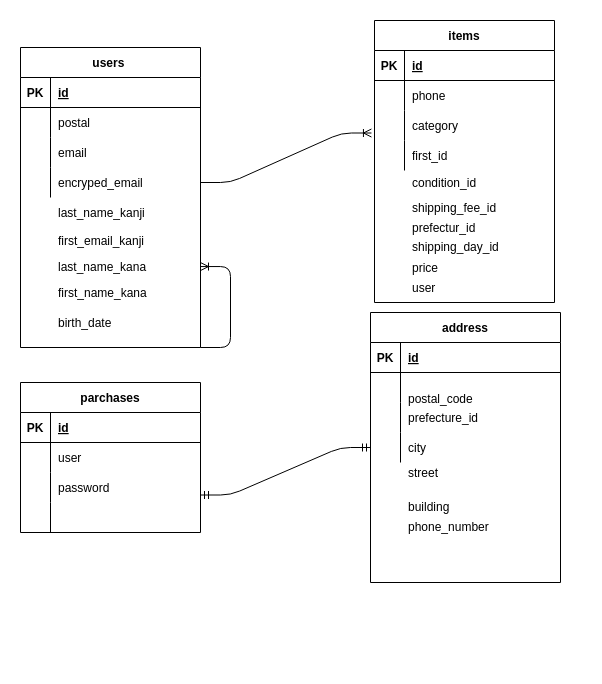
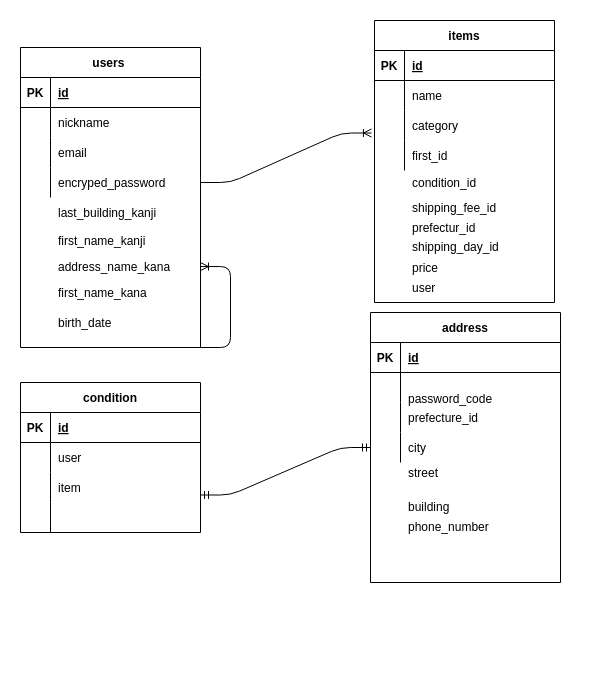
  <mxCell id="0" />
  <mxCell id="1" parent="0" />
  <mxCell id="2" value="" style="group" vertex="1" connectable="0" parent="1"><mxGeometry x="20" y="47" width="190" height="615" as="geometry" /></mxCell>
  <mxCell id="3" value="users " style="shape=table;startSize=30;container=1;collapsible=1;childLayout=tableLayout;fixedRows=1;rowLines=0;fontStyle=1;align=center;resizeLast=1;" vertex="1" parent="2"><mxGeometry width="180" height="300" as="geometry" /></mxCell>
  <mxCell id="4" value="" style="shape=tableRow;horizontal=0;startSize=0;swimlaneHead=0;swimlaneBody=0;fillColor=none;collapsible=0;dropTarget=0;points=[[0,0.5],[1,0.5]];portConstraint=eastwest;top=0;left=0;right=0;bottom=1;" vertex="1" parent="3"><mxGeometry y="30" width="180" height="30" as="geometry" /></mxCell>
  <mxCell id="5" value="PK" style="shape=partialRectangle;connectable=0;fillColor=none;top=0;left=0;bottom=0;right=0;fontStyle=1;overflow=hidden;" vertex="1" parent="4"><mxGeometry width="30" height="30" as="geometry"><mxRectangle width="30" height="30" as="alternateBounds" /></mxGeometry></mxCell>
  <mxCell id="6" value="id" style="shape=partialRectangle;connectable=0;fillColor=none;top=0;left=0;bottom=0;right=0;align=left;spacingLeft=6;fontStyle=5;overflow=hidden;" vertex="1" parent="4"><mxGeometry x="30" width="150" height="30" as="geometry"><mxRectangle width="150" height="30" as="alternateBounds" /></mxGeometry></mxCell>
  <mxCell id="7" value="" style="shape=tableRow;horizontal=0;startSize=0;swimlaneHead=0;swimlaneBody=0;fillColor=none;collapsible=0;dropTarget=0;points=[[0,0.5],[1,0.5]];portConstraint=eastwest;top=0;left=0;right=0;bottom=0;" vertex="1" parent="3"><mxGeometry y="60" width="180" height="30" as="geometry" /></mxCell>
  <mxCell id="8" value="" style="shape=partialRectangle;connectable=0;fillColor=none;top=0;left=0;bottom=0;right=0;editable=1;overflow=hidden;" vertex="1" parent="7"><mxGeometry width="30" height="30" as="geometry"><mxRectangle width="30" height="30" as="alternateBounds" /></mxGeometry></mxCell>
- <mxCell id="9" value="postal   " style="shape=partialRectangle;connectable=0;fillColor=none;top=0;left=0;bottom=0;right=0;align=left;spacingLeft=6;overflow=hidden;" vertex="1" parent="7"><mxGeometry x="30" width="150" height="30" as="geometry"><mxRectangle width="150" height="30" as="alternateBounds" /></mxGeometry></mxCell>
+ <mxCell id="9" value="nickname   " style="shape=partialRectangle;connectable=0;fillColor=none;top=0;left=0;bottom=0;right=0;align=left;spacingLeft=6;overflow=hidden;" vertex="1" parent="7"><mxGeometry x="30" width="150" height="30" as="geometry"><mxRectangle width="150" height="30" as="alternateBounds" /></mxGeometry></mxCell>
  <mxCell id="10" value="" style="shape=tableRow;horizontal=0;startSize=0;swimlaneHead=0;swimlaneBody=0;fillColor=none;collapsible=0;dropTarget=0;points=[[0,0.5],[1,0.5]];portConstraint=eastwest;top=0;left=0;right=0;bottom=0;" vertex="1" parent="3"><mxGeometry y="90" width="180" height="30" as="geometry" /></mxCell>
  <mxCell id="11" value="" style="shape=partialRectangle;connectable=0;fillColor=none;top=0;left=0;bottom=0;right=0;editable=1;overflow=hidden;" vertex="1" parent="10"><mxGeometry width="30" height="30" as="geometry"><mxRectangle width="30" height="30" as="alternateBounds" /></mxGeometry></mxCell>
  <mxCell id="12" value="email" style="shape=partialRectangle;connectable=0;fillColor=none;top=0;left=0;bottom=0;right=0;align=left;spacingLeft=6;overflow=hidden;" vertex="1" parent="10"><mxGeometry x="30" width="150" height="30" as="geometry"><mxRectangle width="150" height="30" as="alternateBounds" /></mxGeometry></mxCell>
  <mxCell id="13" value="" style="shape=tableRow;horizontal=0;startSize=0;swimlaneHead=0;swimlaneBody=0;fillColor=none;collapsible=0;dropTarget=0;points=[[0,0.5],[1,0.5]];portConstraint=eastwest;top=0;left=0;right=0;bottom=0;" vertex="1" parent="3"><mxGeometry y="120" width="180" height="30" as="geometry" /></mxCell>
  <mxCell id="14" value="" style="shape=partialRectangle;connectable=0;fillColor=none;top=0;left=0;bottom=0;right=0;editable=1;overflow=hidden;" vertex="1" parent="13"><mxGeometry width="30" height="30" as="geometry"><mxRectangle width="30" height="30" as="alternateBounds" /></mxGeometry></mxCell>
- <mxCell id="15" value="encryped_email" style="shape=partialRectangle;connectable=0;fillColor=none;top=0;left=0;bottom=0;right=0;align=left;spacingLeft=6;overflow=hidden;" vertex="1" parent="13"><mxGeometry x="30" width="150" height="30" as="geometry"><mxRectangle width="150" height="30" as="alternateBounds" /></mxGeometry></mxCell>
- <mxCell id="16" value="last_name_kanji" style="shape=partialRectangle;connectable=0;fillColor=none;top=0;left=0;bottom=0;right=0;align=left;spacingLeft=6;overflow=hidden;" vertex="1" parent="2"><mxGeometry x="30" y="144.998" width="150" height="39.828" as="geometry"><mxRectangle width="150" height="30" as="alternateBounds" /></mxGeometry></mxCell>
+ <mxCell id="15" value="encryped_password" style="shape=partialRectangle;connectable=0;fillColor=none;top=0;left=0;bottom=0;right=0;align=left;spacingLeft=6;overflow=hidden;" vertex="1" parent="13"><mxGeometry x="30" width="150" height="30" as="geometry"><mxRectangle width="150" height="30" as="alternateBounds" /></mxGeometry></mxCell>
+ <mxCell id="16" value="last_building_kanji" style="shape=partialRectangle;connectable=0;fillColor=none;top=0;left=0;bottom=0;right=0;align=left;spacingLeft=6;overflow=hidden;" vertex="1" parent="2"><mxGeometry x="30" y="144.998" width="150" height="39.828" as="geometry"><mxRectangle width="150" height="30" as="alternateBounds" /></mxGeometry></mxCell>
  <mxCell id="17" value="" style="shape=partialRectangle;connectable=0;fillColor=none;top=0;left=0;bottom=0;right=0;align=left;spacingLeft=6;overflow=hidden;" vertex="1" parent="2"><mxGeometry x="30" y="238.966" width="150" height="39.828" as="geometry"><mxRectangle width="150" height="30" as="alternateBounds" /></mxGeometry></mxCell>
- <mxCell id="18" value="last_name_kana" style="shape=partialRectangle;connectable=0;fillColor=none;top=0;left=0;bottom=0;right=0;align=left;spacingLeft=6;overflow=hidden;" vertex="1" parent="2"><mxGeometry x="30" y="199.136" width="150" height="39.828" as="geometry"><mxRectangle width="150" height="30" as="alternateBounds" /></mxGeometry></mxCell>
+ <mxCell id="18" value="address_name_kana" style="shape=partialRectangle;connectable=0;fillColor=none;top=0;left=0;bottom=0;right=0;align=left;spacingLeft=6;overflow=hidden;" vertex="1" parent="2"><mxGeometry x="30" y="199.136" width="150" height="39.828" as="geometry"><mxRectangle width="150" height="30" as="alternateBounds" /></mxGeometry></mxCell>
  <mxCell id="19" value="birth_date" style="shape=partialRectangle;connectable=0;fillColor=none;top=0;left=0;bottom=0;right=0;align=left;spacingLeft=6;overflow=hidden;" vertex="1" parent="2"><mxGeometry x="30" y="255.003" width="150" height="39.828" as="geometry"><mxRectangle width="150" height="30" as="alternateBounds" /></mxGeometry></mxCell>
- <mxCell id="20" value="first_email_kanji" style="shape=partialRectangle;connectable=0;fillColor=none;top=0;left=0;bottom=0;right=0;align=left;spacingLeft=6;overflow=hidden;" vertex="1" parent="2"><mxGeometry x="30" y="172.588" width="150" height="39.828" as="geometry"><mxRectangle width="150" height="30" as="alternateBounds" /></mxGeometry></mxCell>
+ <mxCell id="20" value="first_name_kanji" style="shape=partialRectangle;connectable=0;fillColor=none;top=0;left=0;bottom=0;right=0;align=left;spacingLeft=6;overflow=hidden;" vertex="1" parent="2"><mxGeometry x="30" y="172.588" width="150" height="39.828" as="geometry"><mxRectangle width="150" height="30" as="alternateBounds" /></mxGeometry></mxCell>
  <mxCell id="21" value="first_name_kana" style="shape=partialRectangle;connectable=0;fillColor=none;top=0;left=0;bottom=0;right=0;align=left;spacingLeft=6;overflow=hidden;" vertex="1" parent="2"><mxGeometry x="30" y="224.996" width="150" height="39.828" as="geometry"><mxRectangle width="150" height="30" as="alternateBounds" /></mxGeometry></mxCell>
  <mxCell id="22" value="" style="group" vertex="1" connectable="0" parent="2"><mxGeometry y="335" width="180" height="280" as="geometry" /></mxCell>
- <mxCell id="23" value="parchases" style="shape=table;startSize=30;container=1;collapsible=1;childLayout=tableLayout;fixedRows=1;rowLines=0;fontStyle=1;align=center;resizeLast=1;" vertex="1" parent="22"><mxGeometry width="180" height="150" as="geometry" /></mxCell>
+ <mxCell id="23" value="condition" style="shape=table;startSize=30;container=1;collapsible=1;childLayout=tableLayout;fixedRows=1;rowLines=0;fontStyle=1;align=center;resizeLast=1;" vertex="1" parent="22"><mxGeometry width="180" height="150" as="geometry" /></mxCell>
  <mxCell id="24" value="" style="shape=tableRow;horizontal=0;startSize=0;swimlaneHead=0;swimlaneBody=0;fillColor=none;collapsible=0;dropTarget=0;points=[[0,0.5],[1,0.5]];portConstraint=eastwest;top=0;left=0;right=0;bottom=1;" vertex="1" parent="23"><mxGeometry y="30" width="180" height="30" as="geometry" /></mxCell>
  <mxCell id="25" value="PK" style="shape=partialRectangle;connectable=0;fillColor=none;top=0;left=0;bottom=0;right=0;fontStyle=1;overflow=hidden;" vertex="1" parent="24"><mxGeometry width="30" height="30" as="geometry"><mxRectangle width="30" height="30" as="alternateBounds" /></mxGeometry></mxCell>
  <mxCell id="26" value="id" style="shape=partialRectangle;connectable=0;fillColor=none;top=0;left=0;bottom=0;right=0;align=left;spacingLeft=6;fontStyle=5;overflow=hidden;" vertex="1" parent="24"><mxGeometry x="30" width="150" height="30" as="geometry"><mxRectangle width="150" height="30" as="alternateBounds" /></mxGeometry></mxCell>
  <mxCell id="27" value="" style="shape=tableRow;horizontal=0;startSize=0;swimlaneHead=0;swimlaneBody=0;fillColor=none;collapsible=0;dropTarget=0;points=[[0,0.5],[1,0.5]];portConstraint=eastwest;top=0;left=0;right=0;bottom=0;" vertex="1" parent="23"><mxGeometry y="60" width="180" height="30" as="geometry" /></mxCell>
  <mxCell id="28" value="" style="shape=partialRectangle;connectable=0;fillColor=none;top=0;left=0;bottom=0;right=0;editable=1;overflow=hidden;" vertex="1" parent="27"><mxGeometry width="30" height="30" as="geometry"><mxRectangle width="30" height="30" as="alternateBounds" /></mxGeometry></mxCell>
  <mxCell id="29" value="user" style="shape=partialRectangle;connectable=0;fillColor=none;top=0;left=0;bottom=0;right=0;align=left;spacingLeft=6;overflow=hidden;" vertex="1" parent="27"><mxGeometry x="30" width="150" height="30" as="geometry"><mxRectangle width="150" height="30" as="alternateBounds" /></mxGeometry></mxCell>
  <mxCell id="30" value="" style="shape=tableRow;horizontal=0;startSize=0;swimlaneHead=0;swimlaneBody=0;fillColor=none;collapsible=0;dropTarget=0;points=[[0,0.5],[1,0.5]];portConstraint=eastwest;top=0;left=0;right=0;bottom=0;" vertex="1" parent="23"><mxGeometry y="90" width="180" height="30" as="geometry" /></mxCell>
  <mxCell id="31" value="" style="shape=partialRectangle;connectable=0;fillColor=none;top=0;left=0;bottom=0;right=0;editable=1;overflow=hidden;" vertex="1" parent="30"><mxGeometry width="30" height="30" as="geometry"><mxRectangle width="30" height="30" as="alternateBounds" /></mxGeometry></mxCell>
- <mxCell id="32" value="password" style="shape=partialRectangle;connectable=0;fillColor=none;top=0;left=0;bottom=0;right=0;align=left;spacingLeft=6;overflow=hidden;" vertex="1" parent="30"><mxGeometry x="30" width="150" height="30" as="geometry"><mxRectangle width="150" height="30" as="alternateBounds" /></mxGeometry></mxCell>
+ <mxCell id="32" value="item" style="shape=partialRectangle;connectable=0;fillColor=none;top=0;left=0;bottom=0;right=0;align=left;spacingLeft=6;overflow=hidden;" vertex="1" parent="30"><mxGeometry x="30" width="150" height="30" as="geometry"><mxRectangle width="150" height="30" as="alternateBounds" /></mxGeometry></mxCell>
  <mxCell id="33" value="" style="shape=tableRow;horizontal=0;startSize=0;swimlaneHead=0;swimlaneBody=0;fillColor=none;collapsible=0;dropTarget=0;points=[[0,0.5],[1,0.5]];portConstraint=eastwest;top=0;left=0;right=0;bottom=0;" vertex="1" parent="23"><mxGeometry y="120" width="180" height="30" as="geometry" /></mxCell>
  <mxCell id="34" value="" style="shape=partialRectangle;connectable=0;fillColor=none;top=0;left=0;bottom=0;right=0;editable=1;overflow=hidden;" vertex="1" parent="33"><mxGeometry width="30" height="30" as="geometry"><mxRectangle width="30" height="30" as="alternateBounds" /></mxGeometry></mxCell>
  <mxCell id="35" value="" style="shape=partialRectangle;connectable=0;fillColor=none;top=0;left=0;bottom=0;right=0;align=left;spacingLeft=6;overflow=hidden;" vertex="1" parent="33"><mxGeometry x="30" width="150" height="30" as="geometry"><mxRectangle width="150" height="30" as="alternateBounds" /></mxGeometry></mxCell>
  <mxCell id="36" value="" style="shape=partialRectangle;connectable=0;fillColor=none;top=0;left=0;bottom=0;right=0;align=left;spacingLeft=6;overflow=hidden;" vertex="1" parent="22"><mxGeometry x="30" y="145" width="150" height="30" as="geometry"><mxRectangle width="150" height="30" as="alternateBounds" /></mxGeometry></mxCell>
  <mxCell id="37" value="" style="edgeStyle=entityRelationEdgeStyle;fontSize=12;html=1;endArrow=ERoneToMany;exitX=1;exitY=1;exitDx=0;exitDy=0;" edge="1" parent="2" source="3" target="18"><mxGeometry width="100" height="100" relative="1" as="geometry"><mxPoint x="100" y="235" as="sourcePoint" /><mxPoint x="-20" y="435" as="targetPoint" /></mxGeometry></mxCell>
  <mxCell id="38" value="" style="shape=partialRectangle;connectable=0;fillColor=none;top=0;left=0;bottom=0;right=0;align=left;spacingLeft=6;overflow=hidden;" vertex="1" parent="1"><mxGeometry x="270" y="262" width="150" height="30" as="geometry"><mxRectangle width="150" height="30" as="alternateBounds" /></mxGeometry></mxCell>
  <mxCell id="39" value="" style="group" vertex="1" connectable="0" parent="1"><mxGeometry x="374" y="22" width="180" height="290" as="geometry" /></mxCell>
  <mxCell id="40" value="condition_id" style="shape=partialRectangle;connectable=0;fillColor=none;top=0;left=0;bottom=0;right=0;align=left;spacingLeft=6;overflow=hidden;" vertex="1" parent="39"><mxGeometry x="30" y="145" width="150" height="30" as="geometry"><mxRectangle width="150" height="30" as="alternateBounds" /></mxGeometry></mxCell>
  <mxCell id="41" value="price" style="shape=partialRectangle;connectable=0;fillColor=none;top=0;left=0;bottom=0;right=0;align=left;spacingLeft=6;overflow=hidden;" vertex="1" parent="39"><mxGeometry x="30" y="230" width="150" height="30" as="geometry"><mxRectangle width="150" height="30" as="alternateBounds" /></mxGeometry></mxCell>
  <mxCell id="42" value="user" style="shape=partialRectangle;connectable=0;fillColor=none;top=0;left=0;bottom=0;right=0;align=left;spacingLeft=6;overflow=hidden;" vertex="1" parent="39"><mxGeometry x="30" y="250" width="150" height="30" as="geometry"><mxRectangle width="150" height="30" as="alternateBounds" /></mxGeometry></mxCell>
  <mxCell id="43" value="" style="shape=partialRectangle;connectable=0;fillColor=none;top=0;left=0;bottom=0;right=0;align=left;spacingLeft=6;overflow=hidden;" vertex="1" parent="39"><mxGeometry x="-94" y="260" width="150" height="30" as="geometry"><mxRectangle width="150" height="30" as="alternateBounds" /></mxGeometry></mxCell>
  <mxCell id="44" value="shipping_fee_id" style="shape=partialRectangle;connectable=0;fillColor=none;top=0;left=0;bottom=0;right=0;align=left;spacingLeft=6;overflow=hidden;" vertex="1" parent="39"><mxGeometry x="30" y="170" width="150" height="30" as="geometry"><mxRectangle width="150" height="30" as="alternateBounds" /></mxGeometry></mxCell>
  <mxCell id="45" value="prefectur_id" style="shape=partialRectangle;connectable=0;fillColor=none;top=0;left=0;bottom=0;right=0;align=left;spacingLeft=6;overflow=hidden;" vertex="1" parent="39"><mxGeometry x="30" y="190" width="150" height="30" as="geometry"><mxRectangle width="150" height="30" as="alternateBounds" /></mxGeometry></mxCell>
  <mxCell id="46" value="" style="group" vertex="1" connectable="0" parent="1"><mxGeometry x="370" y="312" width="210" height="320" as="geometry" /></mxCell>
  <mxCell id="47" value="address" style="shape=table;startSize=30;container=1;collapsible=1;childLayout=tableLayout;fixedRows=1;rowLines=0;fontStyle=1;align=center;resizeLast=1;" vertex="1" parent="46"><mxGeometry width="190" height="270" as="geometry" /></mxCell>
  <mxCell id="48" value="" style="shape=tableRow;horizontal=0;startSize=0;swimlaneHead=0;swimlaneBody=0;fillColor=none;collapsible=0;dropTarget=0;points=[[0,0.5],[1,0.5]];portConstraint=eastwest;top=0;left=0;right=0;bottom=1;" vertex="1" parent="47"><mxGeometry y="30" width="190" height="30" as="geometry" /></mxCell>
  <mxCell id="49" value="PK" style="shape=partialRectangle;connectable=0;fillColor=none;top=0;left=0;bottom=0;right=0;fontStyle=1;overflow=hidden;" vertex="1" parent="48"><mxGeometry width="30" height="30" as="geometry"><mxRectangle width="30" height="30" as="alternateBounds" /></mxGeometry></mxCell>
  <mxCell id="50" value="id" style="shape=partialRectangle;connectable=0;fillColor=none;top=0;left=0;bottom=0;right=0;align=left;spacingLeft=6;fontStyle=5;overflow=hidden;" vertex="1" parent="48"><mxGeometry x="30" width="160" height="30" as="geometry"><mxRectangle width="160" height="30" as="alternateBounds" /></mxGeometry></mxCell>
  <mxCell id="51" value="" style="shape=tableRow;horizontal=0;startSize=0;swimlaneHead=0;swimlaneBody=0;fillColor=none;collapsible=0;dropTarget=0;points=[[0,0.5],[1,0.5]];portConstraint=eastwest;top=0;left=0;right=0;bottom=0;" vertex="1" parent="47"><mxGeometry y="60" width="190" height="30" as="geometry" /></mxCell>
  <mxCell id="52" value="" style="shape=partialRectangle;connectable=0;fillColor=none;top=0;left=0;bottom=0;right=0;editable=1;overflow=hidden;" vertex="1" parent="51"><mxGeometry width="30" height="30" as="geometry"><mxRectangle width="30" height="30" as="alternateBounds" /></mxGeometry></mxCell>
  <mxCell id="53" value="" style="shape=partialRectangle;connectable=0;fillColor=none;top=0;left=0;bottom=0;right=0;align=left;spacingLeft=6;overflow=hidden;" vertex="1" parent="51"><mxGeometry x="30" width="160" height="30" as="geometry"><mxRectangle width="160" height="30" as="alternateBounds" /></mxGeometry></mxCell>
  <mxCell id="54" value="" style="shape=tableRow;horizontal=0;startSize=0;swimlaneHead=0;swimlaneBody=0;fillColor=none;collapsible=0;dropTarget=0;points=[[0,0.5],[1,0.5]];portConstraint=eastwest;top=0;left=0;right=0;bottom=0;" vertex="1" parent="47"><mxGeometry y="90" width="190" height="30" as="geometry" /></mxCell>
  <mxCell id="55" value="" style="shape=partialRectangle;connectable=0;fillColor=none;top=0;left=0;bottom=0;right=0;editable=1;overflow=hidden;" vertex="1" parent="54"><mxGeometry width="30" height="30" as="geometry"><mxRectangle width="30" height="30" as="alternateBounds" /></mxGeometry></mxCell>
  <mxCell id="56" value="prefecture_id" style="shape=partialRectangle;connectable=0;fillColor=none;top=0;left=0;bottom=0;right=0;align=left;spacingLeft=6;overflow=hidden;" vertex="1" parent="54"><mxGeometry x="30" width="160" height="30" as="geometry"><mxRectangle width="160" height="30" as="alternateBounds" /></mxGeometry></mxCell>
  <mxCell id="57" value="" style="shape=tableRow;horizontal=0;startSize=0;swimlaneHead=0;swimlaneBody=0;fillColor=none;collapsible=0;dropTarget=0;points=[[0,0.5],[1,0.5]];portConstraint=eastwest;top=0;left=0;right=0;bottom=0;" vertex="1" parent="47"><mxGeometry y="120" width="190" height="30" as="geometry" /></mxCell>
  <mxCell id="58" value="" style="shape=partialRectangle;connectable=0;fillColor=none;top=0;left=0;bottom=0;right=0;editable=1;overflow=hidden;" vertex="1" parent="57"><mxGeometry width="30" height="30" as="geometry"><mxRectangle width="30" height="30" as="alternateBounds" /></mxGeometry></mxCell>
  <mxCell id="59" value="city" style="shape=partialRectangle;connectable=0;fillColor=none;top=0;left=0;bottom=0;right=0;align=left;spacingLeft=6;overflow=hidden;" vertex="1" parent="57"><mxGeometry x="30" width="160" height="30" as="geometry"><mxRectangle width="160" height="30" as="alternateBounds" /></mxGeometry></mxCell>
- <mxCell id="60" value="postal_code" style="shape=partialRectangle;connectable=0;fillColor=none;top=0;left=0;bottom=0;right=0;align=left;spacingLeft=6;overflow=hidden;" vertex="1" parent="46"><mxGeometry x="30" y="68.571" width="150" height="34.286" as="geometry"><mxRectangle width="150" height="30" as="alternateBounds" /></mxGeometry></mxCell>
+ <mxCell id="60" value="password_code" style="shape=partialRectangle;connectable=0;fillColor=none;top=0;left=0;bottom=0;right=0;align=left;spacingLeft=6;overflow=hidden;" vertex="1" parent="46"><mxGeometry x="30" y="68.571" width="150" height="34.286" as="geometry"><mxRectangle width="150" height="30" as="alternateBounds" /></mxGeometry></mxCell>
  <mxCell id="61" value="street" style="shape=partialRectangle;connectable=0;fillColor=none;top=0;left=0;bottom=0;right=0;align=left;spacingLeft=6;overflow=hidden;" vertex="1" parent="46"><mxGeometry x="30" y="142.859" width="150" height="34.286" as="geometry"><mxRectangle width="150" height="30" as="alternateBounds" /></mxGeometry></mxCell>
  <mxCell id="62" value="building" style="shape=partialRectangle;connectable=0;fillColor=none;top=0;left=0;bottom=0;right=0;align=left;spacingLeft=6;overflow=hidden;" vertex="1" parent="46"><mxGeometry x="30" y="177.149" width="150" height="34.286" as="geometry"><mxRectangle width="150" height="30" as="alternateBounds" /></mxGeometry></mxCell>
  <mxCell id="63" value="phone_number" style="shape=partialRectangle;connectable=0;fillColor=none;top=0;left=0;bottom=0;right=0;align=left;spacingLeft=6;overflow=hidden;" vertex="1" parent="46"><mxGeometry x="30" y="197" width="150" height="34.286" as="geometry"><mxRectangle width="150" height="30" as="alternateBounds" /></mxGeometry></mxCell>
  <mxCell id="64" value="" style="edgeStyle=entityRelationEdgeStyle;fontSize=12;html=1;endArrow=ERoneToMany;exitX=1;exitY=0.5;exitDx=0;exitDy=0;entryX=-0.017;entryY=0.75;entryDx=0;entryDy=0;entryPerimeter=0;" edge="1" parent="1" source="13" target="73"><mxGeometry width="100" height="100" relative="1" as="geometry"><mxPoint x="240" y="252" as="sourcePoint" /><mxPoint x="330" y="492" as="targetPoint" /></mxGeometry></mxCell>
  <mxCell id="65" value="" style="edgeStyle=entityRelationEdgeStyle;fontSize=12;html=1;endArrow=ERmandOne;startArrow=ERmandOne;exitX=1;exitY=0.75;exitDx=0;exitDy=0;entryX=0;entryY=0.5;entryDx=0;entryDy=0;" edge="1" parent="1" source="23" target="57"><mxGeometry width="100" height="100" relative="1" as="geometry"><mxPoint x="200" y="612" as="sourcePoint" /><mxPoint x="300" y="272" as="targetPoint" /></mxGeometry></mxCell>
  <mxCell id="66" value="items" style="shape=table;startSize=30;container=1;collapsible=1;childLayout=tableLayout;fixedRows=1;rowLines=0;fontStyle=1;align=center;resizeLast=1;" vertex="1" parent="1"><mxGeometry x="374" y="20" width="180" height="282" as="geometry" /></mxCell>
  <mxCell id="67" value="" style="shape=tableRow;horizontal=0;startSize=0;swimlaneHead=0;swimlaneBody=0;fillColor=none;collapsible=0;dropTarget=0;points=[[0,0.5],[1,0.5]];portConstraint=eastwest;top=0;left=0;right=0;bottom=1;" vertex="1" parent="66"><mxGeometry y="30" width="180" height="30" as="geometry" /></mxCell>
  <mxCell id="68" value="PK" style="shape=partialRectangle;connectable=0;fillColor=none;top=0;left=0;bottom=0;right=0;fontStyle=1;overflow=hidden;" vertex="1" parent="67"><mxGeometry width="30" height="30" as="geometry"><mxRectangle width="30" height="30" as="alternateBounds" /></mxGeometry></mxCell>
  <mxCell id="69" value="id" style="shape=partialRectangle;connectable=0;fillColor=none;top=0;left=0;bottom=0;right=0;align=left;spacingLeft=6;fontStyle=5;overflow=hidden;" vertex="1" parent="67"><mxGeometry x="30" width="150" height="30" as="geometry"><mxRectangle width="150" height="30" as="alternateBounds" /></mxGeometry></mxCell>
  <mxCell id="70" value="" style="shape=tableRow;horizontal=0;startSize=0;swimlaneHead=0;swimlaneBody=0;fillColor=none;collapsible=0;dropTarget=0;points=[[0,0.5],[1,0.5]];portConstraint=eastwest;top=0;left=0;right=0;bottom=0;" vertex="1" parent="66"><mxGeometry y="60" width="180" height="30" as="geometry" /></mxCell>
  <mxCell id="71" value="" style="shape=partialRectangle;connectable=0;fillColor=none;top=0;left=0;bottom=0;right=0;editable=1;overflow=hidden;" vertex="1" parent="70"><mxGeometry width="30" height="30" as="geometry"><mxRectangle width="30" height="30" as="alternateBounds" /></mxGeometry></mxCell>
- <mxCell id="72" value="phone" style="shape=partialRectangle;connectable=0;fillColor=none;top=0;left=0;bottom=0;right=0;align=left;spacingLeft=6;overflow=hidden;" vertex="1" parent="70"><mxGeometry x="30" width="150" height="30" as="geometry"><mxRectangle width="150" height="30" as="alternateBounds" /></mxGeometry></mxCell>
+ <mxCell id="72" value="name" style="shape=partialRectangle;connectable=0;fillColor=none;top=0;left=0;bottom=0;right=0;align=left;spacingLeft=6;overflow=hidden;" vertex="1" parent="70"><mxGeometry x="30" width="150" height="30" as="geometry"><mxRectangle width="150" height="30" as="alternateBounds" /></mxGeometry></mxCell>
  <mxCell id="73" value="" style="shape=tableRow;horizontal=0;startSize=0;swimlaneHead=0;swimlaneBody=0;fillColor=none;collapsible=0;dropTarget=0;points=[[0,0.5],[1,0.5]];portConstraint=eastwest;top=0;left=0;right=0;bottom=0;" vertex="1" parent="66"><mxGeometry y="90" width="180" height="30" as="geometry" /></mxCell>
  <mxCell id="74" value="" style="shape=partialRectangle;connectable=0;fillColor=none;top=0;left=0;bottom=0;right=0;editable=1;overflow=hidden;" vertex="1" parent="73"><mxGeometry width="30" height="30" as="geometry"><mxRectangle width="30" height="30" as="alternateBounds" /></mxGeometry></mxCell>
  <mxCell id="75" value="category" style="shape=partialRectangle;connectable=0;fillColor=none;top=0;left=0;bottom=0;right=0;align=left;spacingLeft=6;overflow=hidden;" vertex="1" parent="73"><mxGeometry x="30" width="150" height="30" as="geometry"><mxRectangle width="150" height="30" as="alternateBounds" /></mxGeometry></mxCell>
  <mxCell id="76" value="" style="shape=tableRow;horizontal=0;startSize=0;swimlaneHead=0;swimlaneBody=0;fillColor=none;collapsible=0;dropTarget=0;points=[[0,0.5],[1,0.5]];portConstraint=eastwest;top=0;left=0;right=0;bottom=0;" vertex="1" parent="66"><mxGeometry y="120" width="180" height="30" as="geometry" /></mxCell>
  <mxCell id="77" value="" style="shape=partialRectangle;connectable=0;fillColor=none;top=0;left=0;bottom=0;right=0;editable=1;overflow=hidden;" vertex="1" parent="76"><mxGeometry width="30" height="30" as="geometry"><mxRectangle width="30" height="30" as="alternateBounds" /></mxGeometry></mxCell>
  <mxCell id="78" value="first_id" style="shape=partialRectangle;connectable=0;fillColor=none;top=0;left=0;bottom=0;right=0;align=left;spacingLeft=6;overflow=hidden;" vertex="1" parent="76"><mxGeometry x="30" width="150" height="30" as="geometry"><mxRectangle width="150" height="30" as="alternateBounds" /></mxGeometry></mxCell>
  <mxCell id="79" value="shipping_day_id" style="shape=partialRectangle;connectable=0;fillColor=none;top=0;left=0;bottom=0;right=0;align=left;spacingLeft=6;overflow=hidden;" vertex="1" parent="1"><mxGeometry x="404" y="231" width="150" height="30" as="geometry"><mxRectangle width="150" height="30" as="alternateBounds" /></mxGeometry></mxCell>
